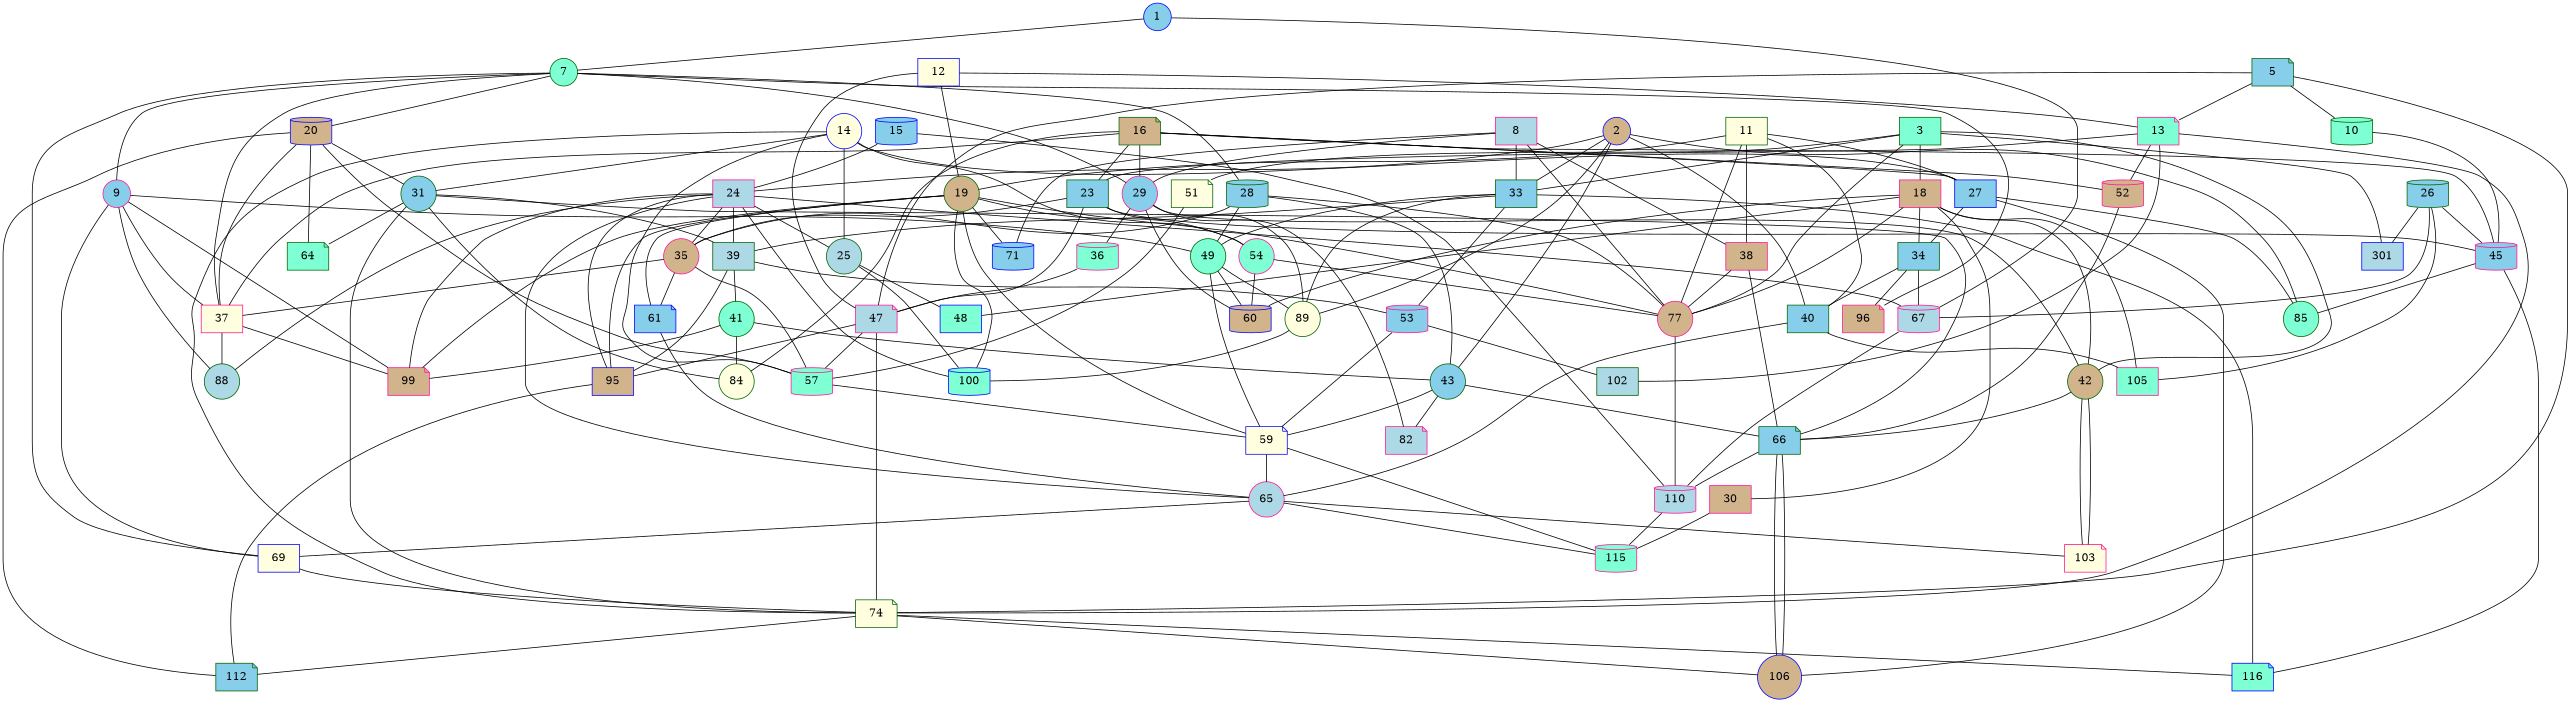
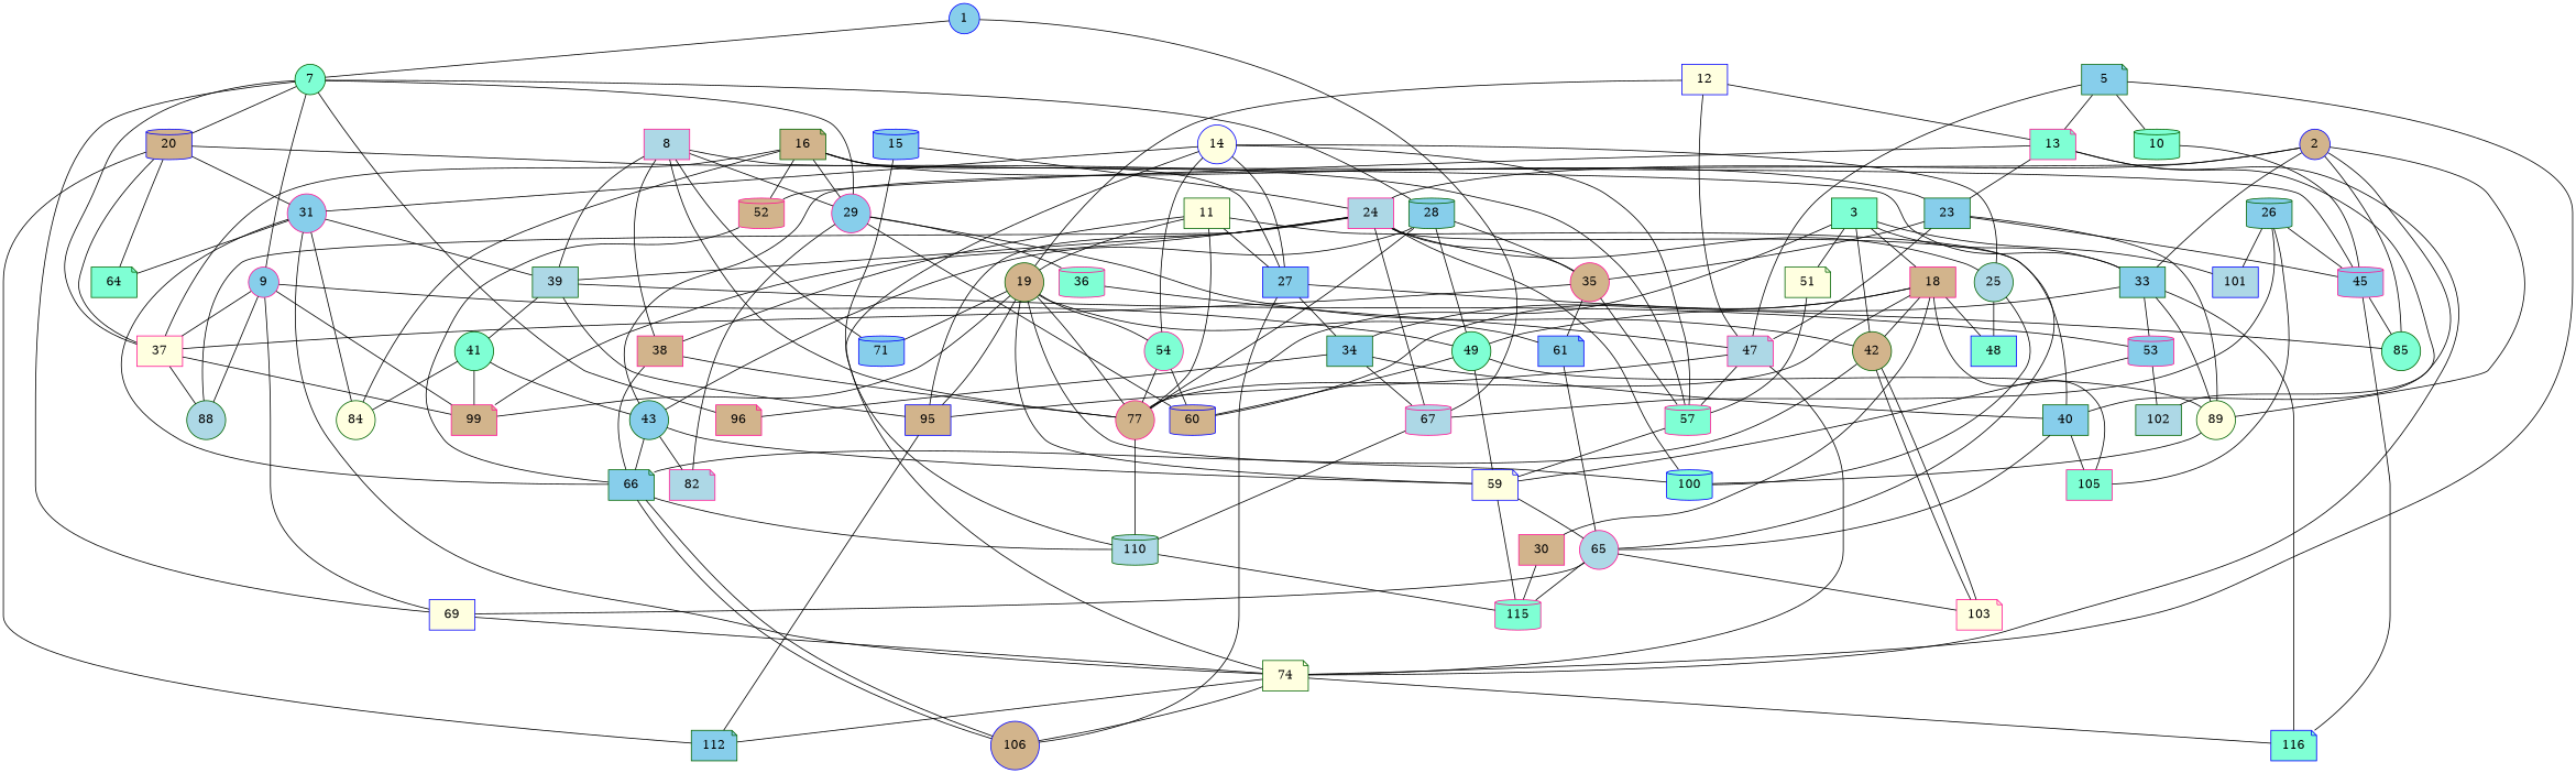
  graph {
    node [color=darkgreen fillcolor=skyblue shape=circle style=filled]
    7 [fillcolor=aquamarine super="+79"]
    29 [color=deeppink super="+46"]
    9 [color=deeppink super="+21"]
    20 [color=blue fillcolor=tan shape=cylinder]
    28 [shape=cylinder super="+109"]
    37 [color=deeppink fillcolor=lightyellow shape=box super="+104"]
    69 [color=blue fillcolor=lightyellow shape=box]
    96 [color=deeppink fillcolor=tan shape=note]
    1 [color=blue]
    67 [color=deeppink fillcolor=lightblue shape=cylinder]
-   110 [color=deeppink fillcolor=lightblue shape=cylinder super="+111"]
+   110 [fillcolor=lightblue shape=cylinder super="+111"]
    2 [color=blue fillcolor=tan super="+81"]
    24 [color=deeppink fillcolor=lightblue shape=box super="+107"]
    33 [shape=box super="+94"]
    40 [shape=box super="+63"]
    43 [super="+44"]
    85 [fillcolor=aquamarine]
    89 [fillcolor=lightyellow]
    88 [fillcolor=lightblue]
    99 [color=deeppink fillcolor=tan shape=note]
    25 [fillcolor=lightblue super="+50"]
    95 [color=blue fillcolor=tan shape=box]
    100 [color=blue fillcolor=aquamarine shape=cylinder]
    35 [color=deeppink fillcolor=tan super="+108"]
    39 [fillcolor=lightblue shape=box]
    65 [color=deeppink fillcolor=lightblue super="+90"]
    49 [fillcolor=aquamarine super="+72"]
    116 [color=blue fillcolor=aquamarine shape=note]
    53 [color=deeppink shape=cylinder super="+68"]
    105 [color=deeppink fillcolor=aquamarine shape=box]
    59 [color=blue fillcolor=lightyellow shape=note super="+83"]
    82 [color=deeppink fillcolor=lightblue shape=note]
    66 [shape=note super="+75"]
    3 [fillcolor=aquamarine shape=box super="+6"]
    18 [color=deeppink fillcolor=tan shape=box super="+22"]
    42 [fillcolor=tan super="+55"]
    51 [fillcolor=lightyellow shape=note]
    77 [color=deeppink fillcolor=tan super="+87"]
-   101 [color=blue fillcolor=lightblue shape=box label=301]
+   101 [color=blue fillcolor=lightblue shape=box]
    30 [color=deeppink fillcolor=tan shape=box]
    34 [shape=box super="+62"]
    48 [color=blue fillcolor=aquamarine shape=box]
    60 [color=blue fillcolor=tan shape=cylinder]
    103 [color=deeppink fillcolor=lightyellow shape=note]
    57 [color=deeppink fillcolor=aquamarine shape=cylinder super="+93"]
    36 [color=deeppink fillcolor=aquamarine shape=cylinder]
    5 [shape=note super="+17"]
    10 [fillcolor=aquamarine shape=cylinder]
    13 [color=deeppink fillcolor=aquamarine shape=note super="+78"]
    47 [color=deeppink fillcolor=lightblue shape=note super="+76"]
    74 [fillcolor=lightyellow shape=note super="+80"]
    45 [color=deeppink shape=cylinder super="+70"]
    23 [shape=box]
    52 [color=deeppink fillcolor=tan shape=cylinder]
    102 [fillcolor=lightblue shape=box]
    112 [shape=note]
    106 [color=blue fillcolor=tan]
-   31 [super="+113"]
+   31 [color=deeppink super="+113"]
    64 [fillcolor=aquamarine shape=note]
    8 [color=deeppink fillcolor=lightblue shape=box super="+73"]
    38 [color=deeppink fillcolor=tan shape=box super="+98"]
    71 [color=blue shape=cylinder]
    11 [fillcolor=lightyellow shape=box super="+58"]
    19 [fillcolor=tan super="+56"]
    27 [color=blue shape=box super="+114"]
    54 [color=deeppink fillcolor=aquamarine super="+92"]
    61 [color=blue shape=note]
    12 [color=blue fillcolor=lightyellow shape=box]
    14 [color=blue fillcolor=lightyellow super="+32"]
    84 [fillcolor=lightyellow super="+91"]
    15 [color=blue shape=cylinder]
    115 [color=deeppink fillcolor=aquamarine shape=cylinder]
    16 [fillcolor=tan shape=note super="+97"]
    41 [fillcolor=aquamarine]
    26 [shape=cylinder]
    7 -- 29
    7 -- 9
    7 -- 20
    7 -- 28
    7 -- 37
    7 -- 69
    7 -- 96
    29 -- 82
    29 -- 42
    29 -- 60
    29 -- 36 [weight=2]
    9 -- 37
    9 -- 69
    9 -- 88
    9 -- 99
    9 -- 49
    20 -- 37
    20 -- 57
    20 -- 112
    20 -- 31
    20 -- 64
    28 -- 43
    28 -- 35
    28 -- 49
    28 -- 77
    37 -- 88
    37 -- 99
    69 -- 74
    1 -- 7
    1 -- 67
    67 -- 110
    110 -- 115
    2 -- 24
    2 -- 33
    2 -- 40
    2 -- 43
    2 -- 85
    2 -- 89
    24 -- 67
    24 -- 88
    24 -- 99
    24 -- 25
    24 -- 95
    24 -- 100
    24 -- 35
    24 -- 39
    24 -- 65
    33 -- 89
-   33 -- 39
+   8 -- 39
    33 -- 49
    33 -- 116
    33 -- 53
    40 -- 65
    40 -- 105 [weight=2]
    43 -- 59
    43 -- 82
    43 -- 66
    89 -- 100
    25 -- 100
    25 -- 48
    95 -- 112
    35 -- 37
    35 -- 57
    35 -- 61
    39 -- 95
    39 -- 53
    39 -- 41
    65 -- 69
    65 -- 103
    65 -- 115
    49 -- 89
    49 -- 59
    49 -- 60
    53 -- 59
    53 -- 102
    59 -- 65
    59 -- 115
    66 -- 110
    66 -- 106
    66 -- 106
    3 -- 33
    3 -- 18
    3 -- 42
    3 -- 51
    3 -- 77
    3 -- 101 [weight=2]
    18 -- 105
    18 -- 42
    18 -- 77
    18 -- 30
    18 -- 34
    18 -- 48
    18 -- 60
    42 -- 66
    42 -- 103
    42 -- 103
    51 -- 57
    77 -- 110 [weight=2]
    30 -- 115
    34 -- 96
    34 -- 67
    34 -- 40
    57 -- 59
    36 -- 47
    5 -- 10
    5 -- 13
    5 -- 47
    5 -- 74
    10 -- 45
    13 -- 74
    13 -- 23
    13 -- 52
    13 -- 102
    47 -- 95
    47 -- 57
    47 -- 74
    74 -- 116
    74 -- 112
    74 -- 106
    45 -- 85
    45 -- 116
    23 -- 89
    23 -- 35
    23 -- 47 [weight=2]
    23 -- 45
    52 -- 66
    31 -- 39
    31 -- 66
    31 -- 74
    31 -- 64
    31 -- 84
    8 -- 29
    8 -- 33
    8 -- 77
    8 -- 38
    8 -- 71
    38 -- 66 [weight=2]
    38 -- 77
    11 -- 40
    11 -- 77
    11 -- 38
    11 -- 19
    11 -- 27
    19 -- 99
    19 -- 95
    19 -- 100
    19 -- 59
    19 -- 77
    19 -- 71
    19 -- 54
    19 -- 61
    27 -- 85
    27 -- 34
    27 -- 106
    54 -- 77
    54 -- 60
    61 -- 65
    12 -- 13
    12 -- 47
    12 -- 19
    14 -- 25
    14 -- 57
    14 -- 74
    14 -- 31
    14 -- 27
    14 -- 54
    15 -- 110
    15 -- 24
    16 -- 29
    16 -- 37
    16 -- 45
    16 -- 23
    16 -- 52
    16 -- 27
    16 -- 84
    41 -- 43
    41 -- 99
    41 -- 84
    26 -- 67
    26 -- 105
    26 -- 101
    26 -- 45
  }
